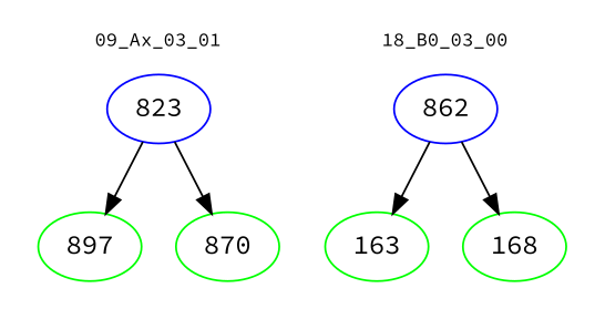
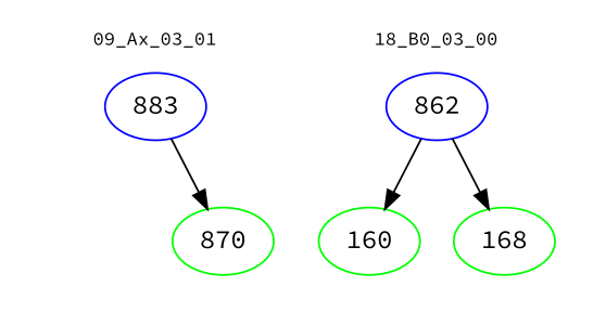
  digraph {
    fontname="Source Code Pro"
    node [color=green fontname="Source Code Pro"]
    edge [color=black fontname="Source Code Pro"]
-   n1 [color=blue label=823]
-   n2 [label=897]
+   n1 [color=blue label=883]
    n3 [label=870]
    n4 [color=blue label=862]
-   n5 [label=163]
+   n5 [label=160]
    n6 [label=168]
    subgraph cluster_1 {
      color=white
      fontsize=10
      label="09_Ax_03_01"
      n1
-     n2
      n3
    }
    subgraph cluster_2 {
      color=white
      fontsize=10
      label="18_B0_03_00"
      n4
      n5
      n6
    }
-   n1 -> n2
    n1 -> n3
    n4 -> n5
    n4 -> n6
  }
